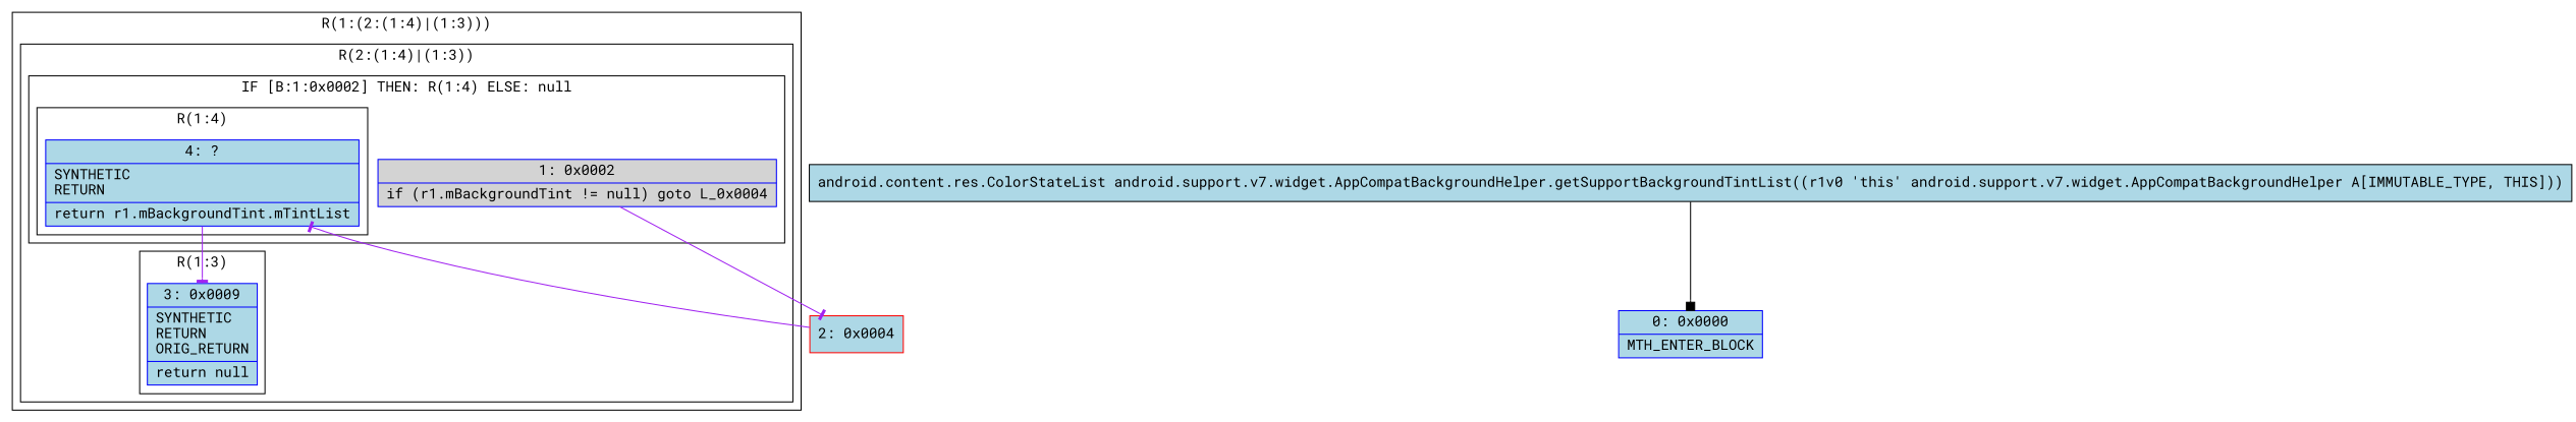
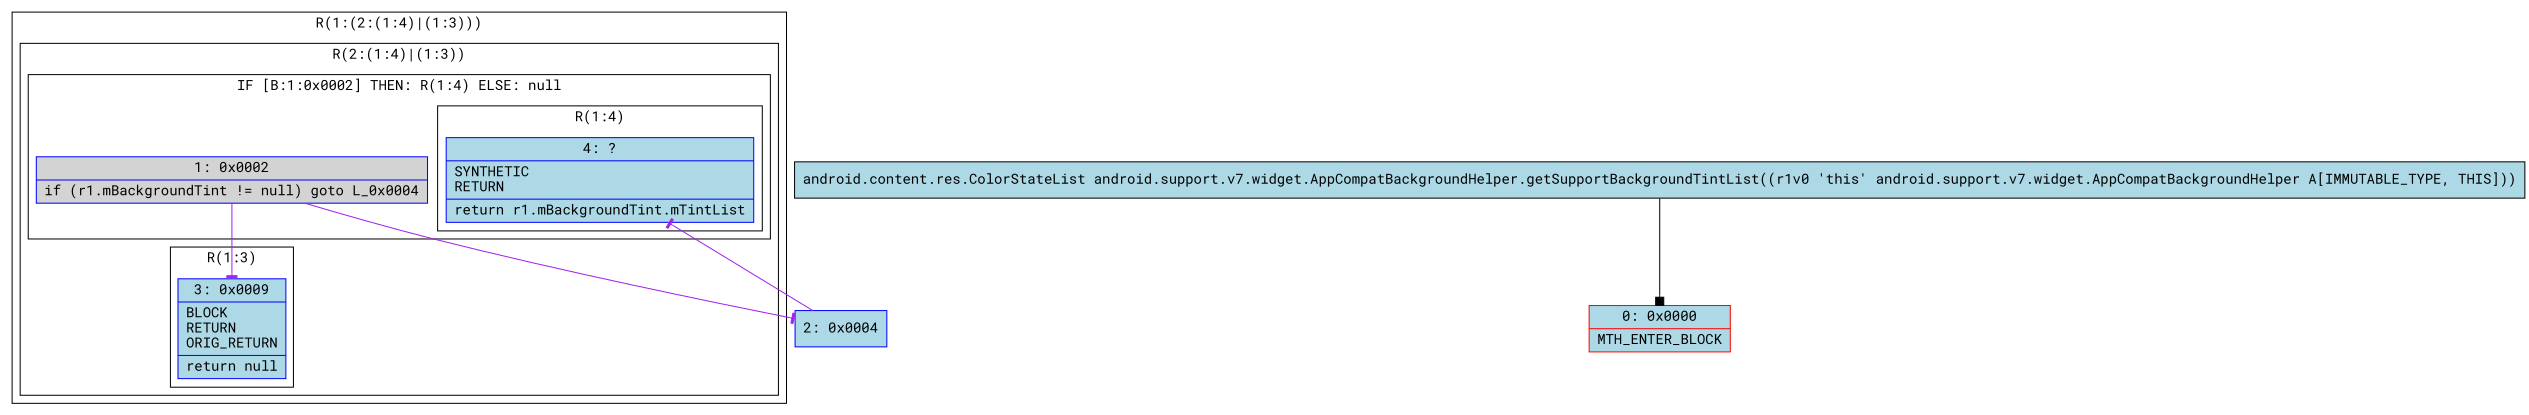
  digraph {
    fontname="Roboto Mono"
    node [color=blue fillcolor=lightblue fontname="Roboto Mono" shape=record style=filled]
    edge [arrowhead=tee color=purple fontname="Roboto Mono" style=solid]
    n1 [label="{4\:\ ?|SYNTHETIC\lRETURN\l|return r1.mBackgroundTint.mTintList\l}"]
    n2 [fillcolor=lightgrey label="{1\:\ 0x0002|if (r1.mBackgroundTint != null) goto L_0x0004\l}"]
-   n3 [label="{3\:\ 0x0009|SYNTHETIC\lRETURN\lORIG_RETURN\l|return null\l}"]
-   n4 [color=red label="{2\:\ 0x0004}"]
-   n5 [label="{0\:\ 0x0000|MTH_ENTER_BLOCK\l}"]
+   n3 [label="{3\:\ 0x0009|BLOCK\lRETURN\lORIG_RETURN\l|return null\l}"]
+   n4 [label="{2\:\ 0x0004}"]
+   n5 [color=red label="{0\:\ 0x0000|MTH_ENTER_BLOCK\l}"]
    n6 [label="{android.content.res.ColorStateList android.support.v7.widget.AppCompatBackgroundHelper.getSupportBackgroundTintList((r1v0 'this' android.support.v7.widget.AppCompatBackgroundHelper A[IMMUTABLE_TYPE, THIS])) }" color=""]
    subgraph cluster_1 {
      label="R(1:(2:(1:4)|(1:3)))"
      subgraph cluster_2 {
        label="R(2:(1:4)|(1:3))"
        subgraph cluster_3 {
          label="IF [B:1:0x0002] THEN: R(1:4) ELSE: null"
          n2
          subgraph cluster_4 {
            label="R(1:4)"
            n1
          }
        }
        subgraph cluster_5 {
          label="R(1:3)"
          n3
        }
      }
    }
-   n1 -> n3
+   n2 -> n3
    n2 -> n4
    n4 -> n1
    n6 -> n5 [arrowhead=box color=black]
  }
